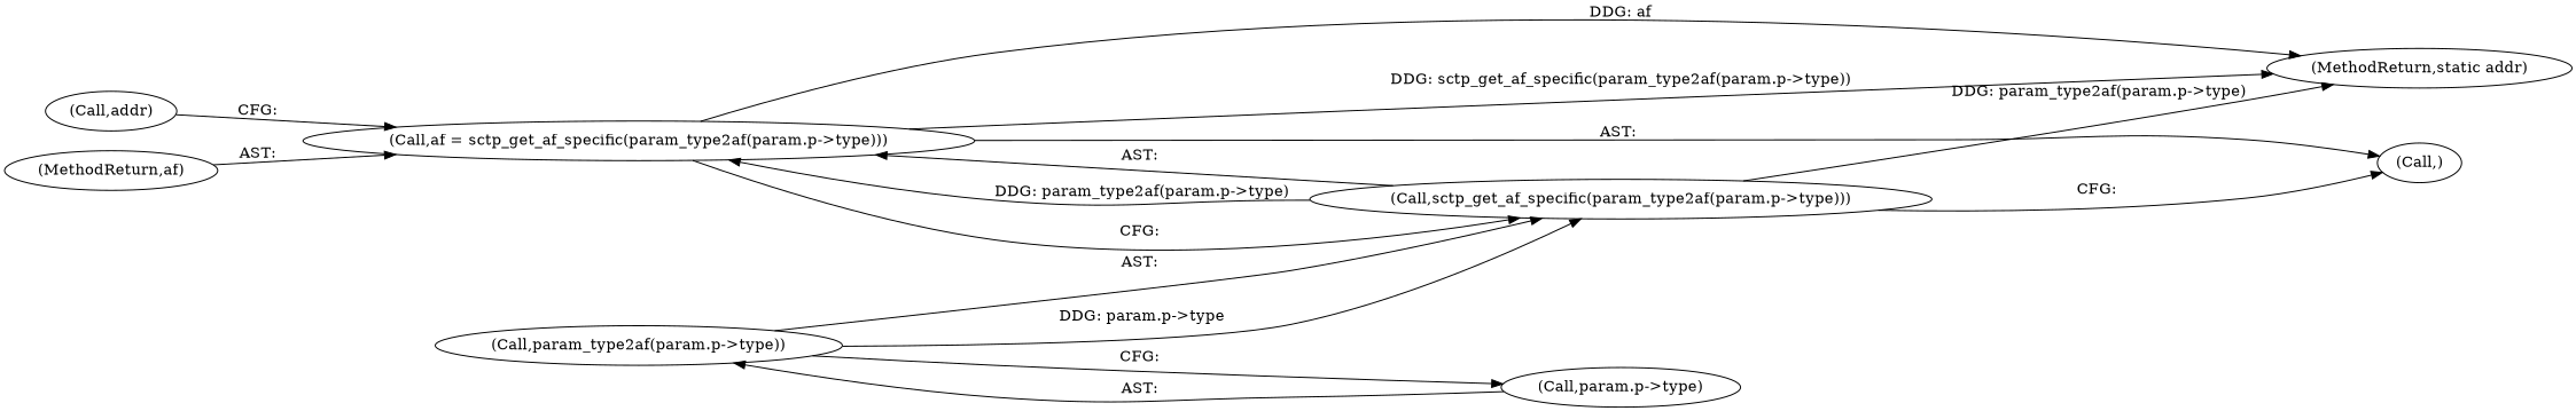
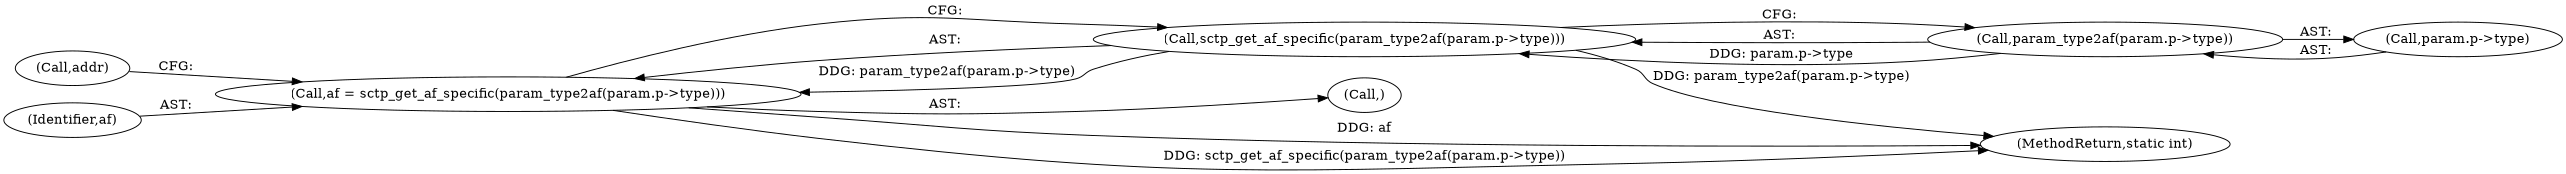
  digraph {
    rankdir=LR
    n1 [label="(Call,af = sctp_get_af_specific(param_type2af(param.p->type)))"]
    n2 [label="(Call,sctp_get_af_specific(param_type2af(param.p->type)))"]
    n3 [label="(Call,)"]
-   n4 [label="(MethodReturn,static addr)"]
+   n4 [label="(MethodReturn,static int)"]
    n5 [label="(Call,param_type2af(param.p->type))"]
    n6 [label="(Call,param.p->type)"]
    n7 [label="(Call,addr)"]
-   n8 [label="(MethodReturn,af)"]
+   n8 [label="(Identifier,af)"]
    n1 -> n2 [label="CFG: "]
    n1 -> n3 [label="AST: "]
    n1 -> n4 [label="DDG: af"]
    n1 -> n4 [label="DDG: sctp_get_af_specific(param_type2af(param.p->type))"]
    n2 -> n1 [label="AST: "]
    n2 -> n1 [label="DDG: param_type2af(param.p->type)"]
    n2 -> n4 [label="DDG: param_type2af(param.p->type)"]
-   n2 -> n3 [label="CFG: "]
+   n2 -> n5 [label="CFG: "]
    n5 -> n2 [label="AST: "]
    n5 -> n2 [label="DDG: param.p->type"]
-   n5 -> n6 [label="CFG: "]
+   n5 -> n6 [label="AST: "]
    n6 -> n5 [label="AST: "]
    n7 -> n1 [label="CFG: "]
    n8 -> n1 [label="AST: "]
  }
